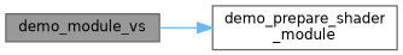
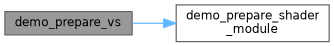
  digraph {
    rankdir=LR
    node [fontname=Helvetica fontsize=10 shape=box style=filled]
-   n1 [color=gray40 fillcolor=grey60 fontcolor=black height=0.2 label=demo_module_vs width=0.4]
+   n1 [color=gray40 fillcolor=grey60 fontcolor=black height=0.2 label=demo_prepare_vs width=0.4]
    n2 [color=grey40 fillcolor=white height=0.2 label="demo_prepare_shader\l_module" width=0.4]
    n1 -> n2 [color=steelblue1 fontname=Helvetica fontsize=10 labelfontname=Helvetica labelfontsize=10 style=solid]
  }
